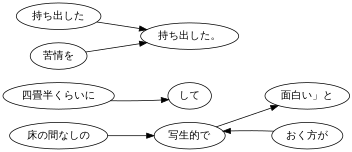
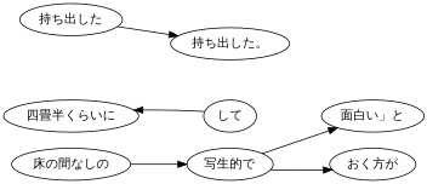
  digraph {
    fontname="EB Garamond"
    rankdir=LR
    node [fontname="EB Garamond"]
    edge [fontname="EB Garamond"]
    n1 [label="床の間なしの"]
    n2 [label="写生的で"]
    n3 [label="四畳半くらいに"]
    n4 [label="して"]
    n5 [label="面白い」と"]
    n6 [label="おく方が"]
    n7 [label="持ち出した。"]
    n8 [label="持ち出した"]
-   n9 [label="苦情を"]
    n1 -> n2
    n2 -> n5
-   n3 -> n4
-   n6 -> n2
+   n4 -> n3
+   n2 -> n6
    n8 -> n7
-   n9 -> n7
  }
